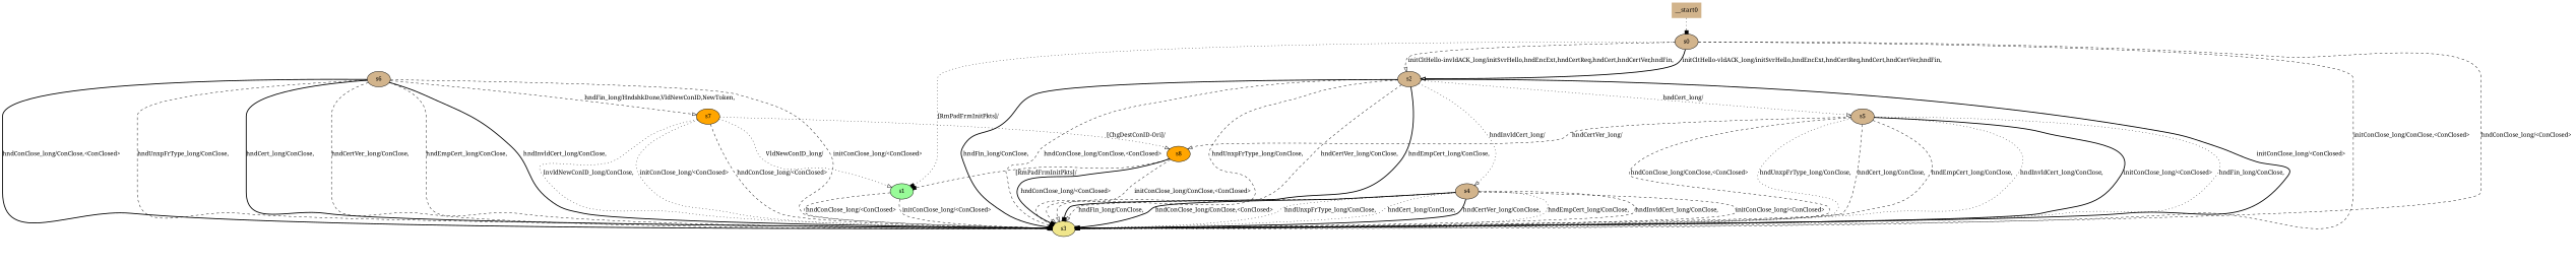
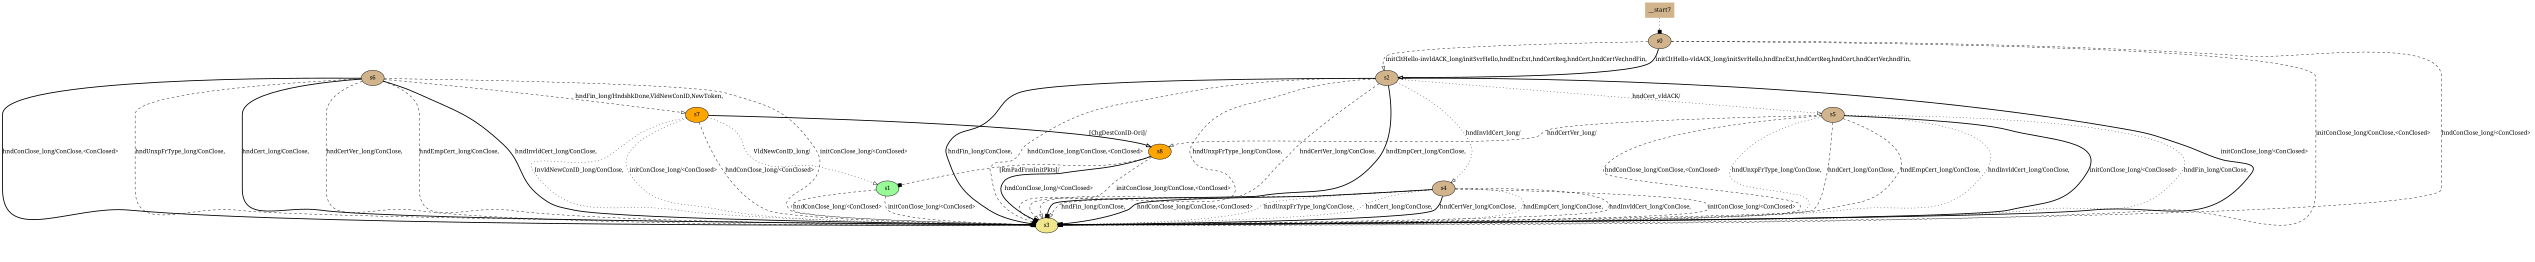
  digraph {
    fontname="Noto Serif"
    node [fillcolor=tan fontname="Noto Serif" style=filled]
    edge [arrowhead=onormal fontname="Noto Serif" style=dashed]
    n1 [label=s0]
    n2 [fillcolor=palegreen label=s1]
    n3 [label=s2]
    n4 [fillcolor=khaki label=s3]
    n5 [label=s4]
    n6 [label=s5]
    n7 [fillcolor=orange label=s8]
    n8 [label=s6]
    n9 [fillcolor=orange label=s7]
-   __start0 [shape=none]
-   n1 -> n2 [arrowhead=box label="[RmPadFrmInitPkts]/ " style=dotted]
+   __start0 [shape=none label=__start7]
    n1 -> n3 [label="initCltHello-vldACK_long/initSvrHello,hndEncExt,hndCertReq,hndCert,hndCertVer,hndFin, " style=bold]
    n1 -> n3 [label="initCltHello-invldACK_long/initSvrHello,hndEncExt,hndCertReq,hndCert,hndCertVer,hndFin, "]
    n1 -> n4 [arrowhead=box label="initConClose_long/ConClose,<ConClosed> "]
    n1 -> n4 [label="hndConClose_long/<ConClosed> "]
    n2 -> n4 [label="initConClose_long/<ConClosed> "]
    n2 -> n4 [label="hndConClose_long/<ConClosed> "]
    n3 -> n4 [label="initConClose_long/<ConClosed> " style=bold]
    n3 -> n4 [arrowhead=box label="hndFin_long/ConClose, " style=bold]
    n3 -> n4 [arrowhead=box label="hndConClose_long/ConClose,<ConClosed> "]
    n3 -> n4 [label="hndUnxpFrType_long/ConClose, "]
    n3 -> n4 [label="hndCertVer_long/ConClose, "]
    n3 -> n4 [arrowhead=box label="hndEmpCert_long/ConClose, " style=bold]
    n3 -> n5 [label="hndInvldCert_long/ " style=dotted]
-   n3 -> n6 [label="hndCert_long/ " style=dotted]
+   n3 -> n6 [label="hndCert_vldACK/ " style=dotted]
    n5 -> n4 [label="initConClose_long/<ConClosed> "]
    n5 -> n4 [label="hndFin_long/ConClose, "]
    n5 -> n4 [label="hndConClose_long/ConClose,<ConClosed> " style=bold]
    n5 -> n4 [arrowhead=box label="hndUnxpFrType_long/ConClose, " style=dotted]
    n5 -> n4 [arrowhead=box label="hndCert_long/ConClose, " style=dotted]
    n5 -> n4 [label="hndCertVer_long/ConClose, " style=bold]
    n5 -> n4 [label="hndEmpCert_long/ConClose, " style=dotted]
    n5 -> n4 [arrowhead=box label="hndInvldCert_long/ConClose, "]
    n6 -> n4 [arrowhead=box label="initConClose_long/<ConClosed> " style=bold]
    n6 -> n4 [arrowhead=box label="hndFin_long/ConClose, " style=dotted]
    n6 -> n4 [label="hndConClose_long/ConClose,<ConClosed> "]
    n6 -> n4 [arrowhead=box label="hndUnxpFrType_long/ConClose, " style=dotted]
    n6 -> n4 [label="hndCert_long/ConClose, "]
    n6 -> n4 [label="hndEmpCert_long/ConClose, "]
    n6 -> n4 [arrowhead=box label="hndInvldCert_long/ConClose, " style=dotted]
    n6 -> n7 [label="hndCertVer_long/ "]
    n7 -> n2 [arrowhead=box label="[RmPadFrmInitPkts]/ "]
    n7 -> n4 [arrowhead=box label="initConClose_long/ConClose,<ConClosed> "]
    n7 -> n4 [arrowhead=box label="hndConClose_long/<ConClosed> " style=bold]
    n8 -> n4 [arrowhead=box label="initConClose_long/<ConClosed> "]
    n8 -> n4 [arrowhead=box label="hndConClose_long/ConClose,<ConClosed> " style=bold]
    n8 -> n4 [label="hndUnxpFrType_long/ConClose, "]
    n8 -> n4 [arrowhead=box label="hndCert_long/ConClose, " style=bold]
    n8 -> n4 [label="hndCertVer_long/ConClose, "]
    n8 -> n4 [label="hndEmpCert_long/ConClose, "]
    n8 -> n4 [label="hndInvldCert_long/ConClose, " style=bold]
    n8 -> n9 [label="hndFin_long/HndshkDone,VldNewConID,NewToken, "]
    n9 -> n2 [label="VldNewConID_long/ " style=dotted]
    n9 -> n4 [arrowhead=box label="initConClose_long/<ConClosed> " style=dotted]
    n9 -> n4 [arrowhead=box label="hndConClose_long/<ConClosed> "]
    n9 -> n4 [arrowhead=box label="InvldNewConID_long/ConClose, " style=dotted]
-   n9 -> n7 [label="[ChgDestConID-Ori]/ " style=dotted]
+   n9 -> n7 [label="[ChgDestConID-Ori]/ " style=bold]
    __start0 -> n1 [arrowhead=box style=dotted]
  }
